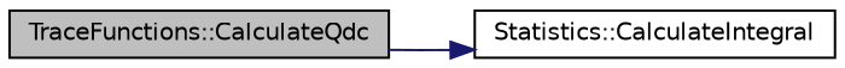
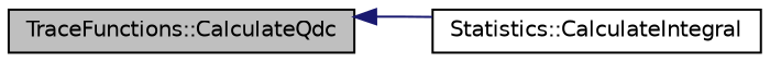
  digraph {
    rankdir=LR
    node [color=black fontname=Helvetica fontsize=10 shape=record style=filled]
    n1 [fillcolor=grey75 fontcolor=black height=0.2 label="TraceFunctions::CalculateQdc" width=0.4]
    n2 [fillcolor=white height=0.2 label="Statistics::CalculateIntegral" width=0.4]
-   n1 -> n2 [color=midnightblue fontname=Helvetica fontsize=10 labelfontname=Helvetica labelfontsize=10 style=solid]
+   n2 -> n1 [color=midnightblue fontname=Helvetica fontsize=10 labelfontname=Helvetica labelfontsize=10 style=solid]
  }
